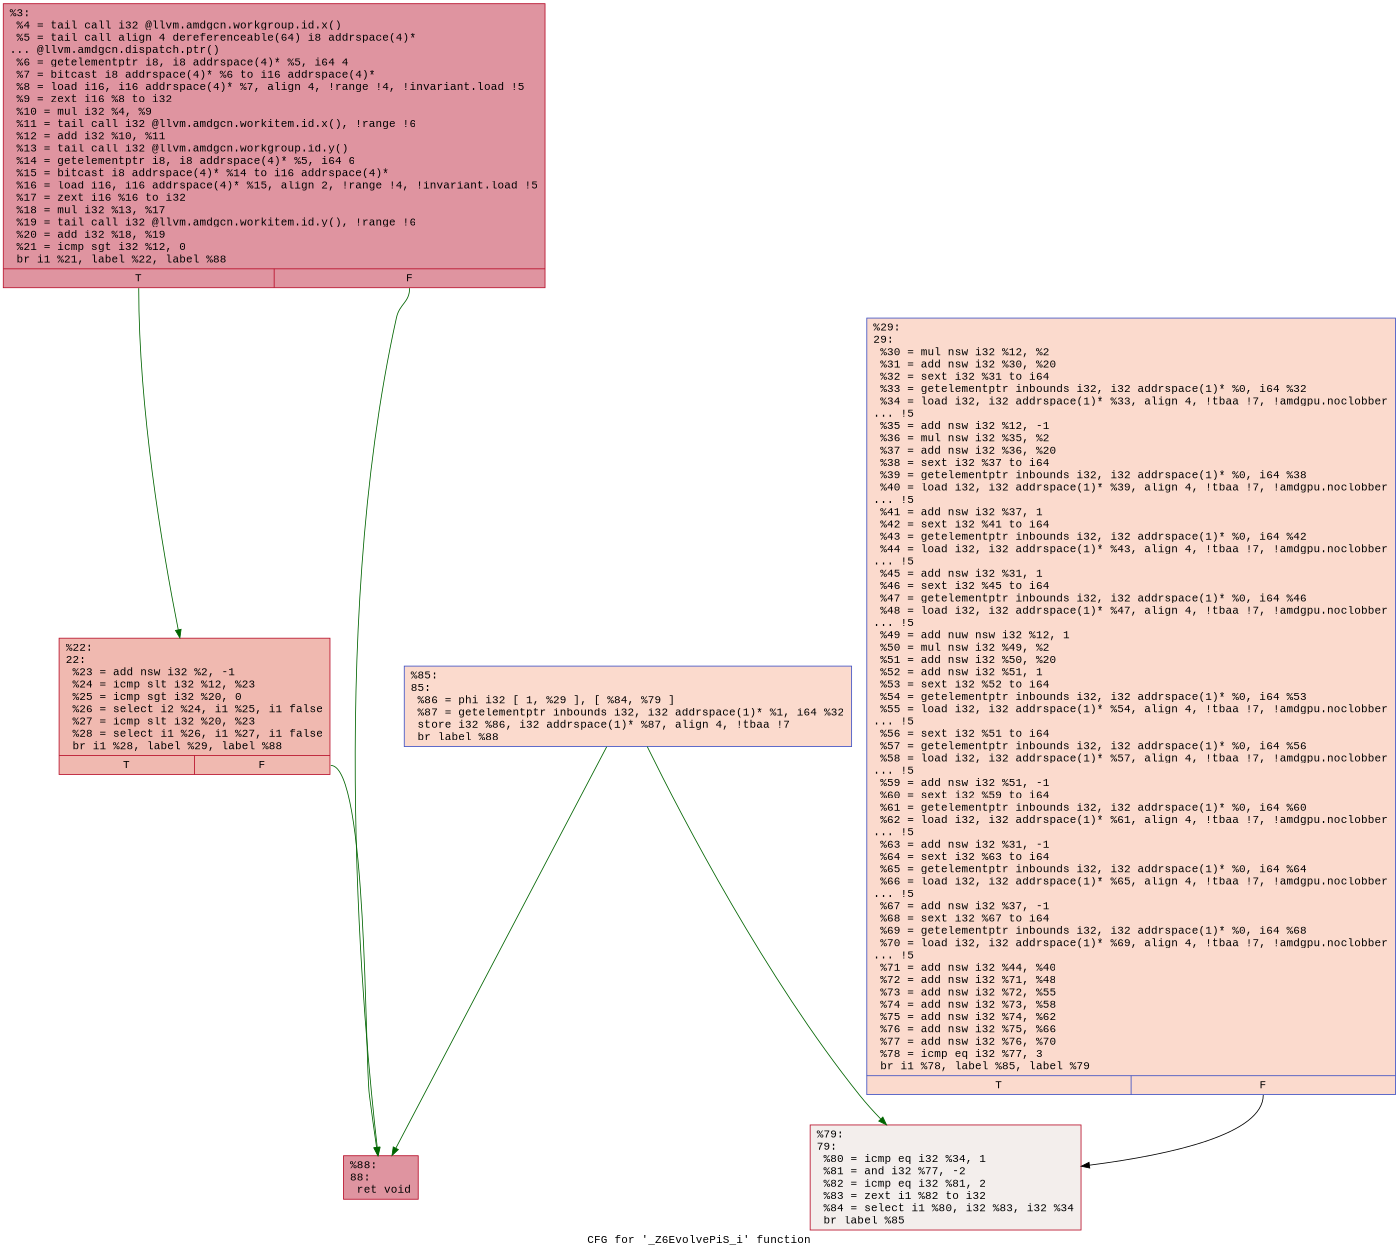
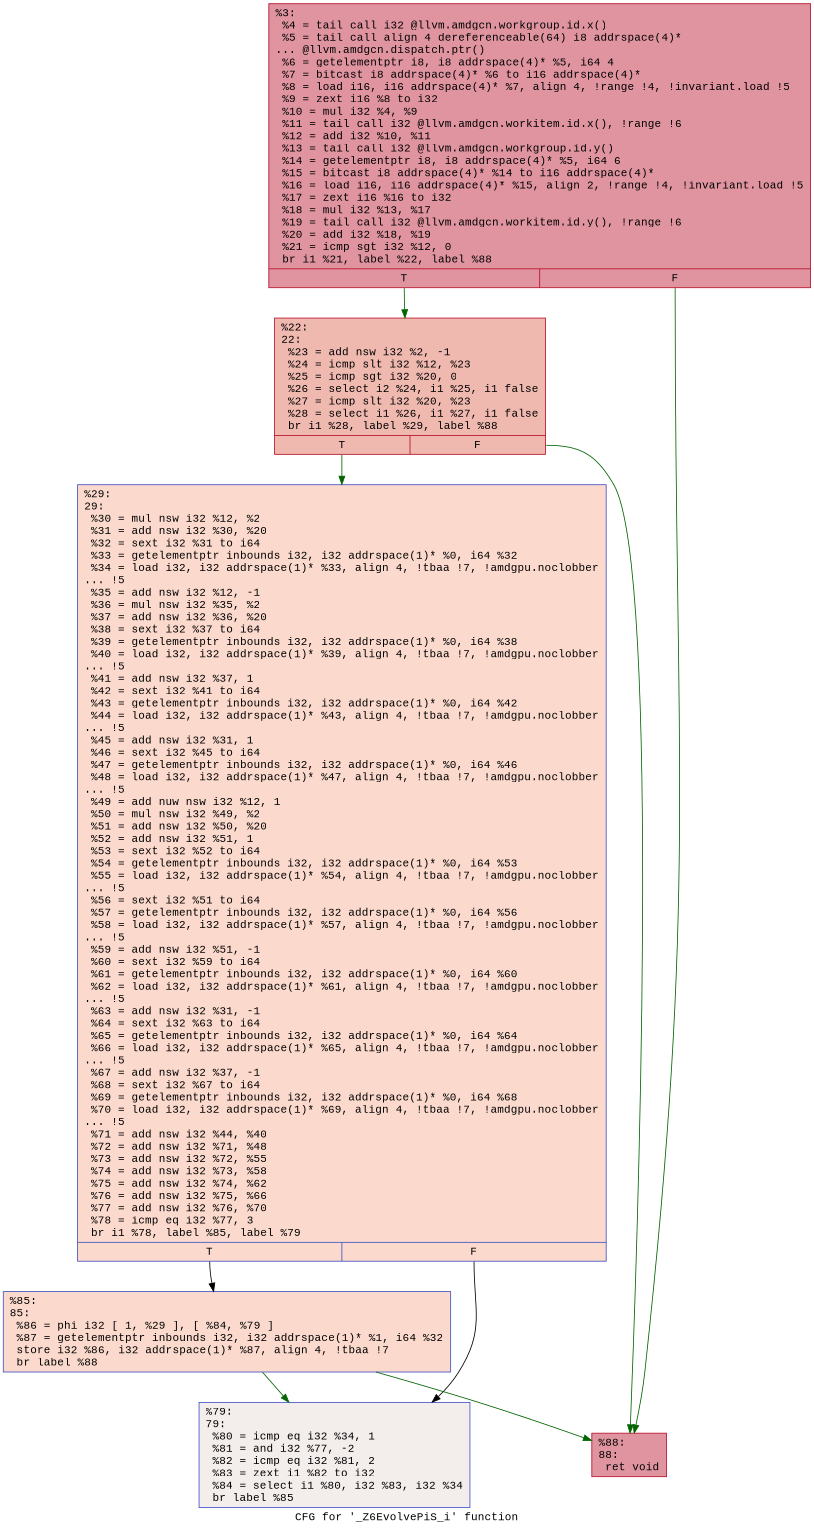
  digraph {
    fontname="Liberation Mono"
    label="CFG for '_Z6EvolvePiS_i' function"
    node [color="#b70d28ff" fillcolor="#b70d2870" fontname="Liberation Mono" shape=record style=filled]
    edge [color=darkgreen fontname="Liberation Mono" tailport=s0]
    n1 [label="{%3:\l  %4 = tail call i32 @llvm.amdgcn.workgroup.id.x()\l  %5 = tail call align 4 dereferenceable(64) i8 addrspace(4)*\l... @llvm.amdgcn.dispatch.ptr()\l  %6 = getelementptr i8, i8 addrspace(4)* %5, i64 4\l  %7 = bitcast i8 addrspace(4)* %6 to i16 addrspace(4)*\l  %8 = load i16, i16 addrspace(4)* %7, align 4, !range !4, !invariant.load !5\l  %9 = zext i16 %8 to i32\l  %10 = mul i32 %4, %9\l  %11 = tail call i32 @llvm.amdgcn.workitem.id.x(), !range !6\l  %12 = add i32 %10, %11\l  %13 = tail call i32 @llvm.amdgcn.workgroup.id.y()\l  %14 = getelementptr i8, i8 addrspace(4)* %5, i64 6\l  %15 = bitcast i8 addrspace(4)* %14 to i16 addrspace(4)*\l  %16 = load i16, i16 addrspace(4)* %15, align 2, !range !4, !invariant.load !5\l  %17 = zext i16 %16 to i32\l  %18 = mul i32 %13, %17\l  %19 = tail call i32 @llvm.amdgcn.workitem.id.y(), !range !6\l  %20 = add i32 %18, %19\l  %21 = icmp sgt i32 %12, 0\l  br i1 %21, label %22, label %88\l|{<s0>T|<s1>F}}"]
    n2 [fillcolor="#de614d70" label="{%22:\l22:                                               \l  %23 = add nsw i32 %2, -1\l  %24 = icmp slt i32 %12, %23\l  %25 = icmp sgt i32 %20, 0\l  %26 = select i2 %24, i1 %25, i1 false\l  %27 = icmp slt i32 %20, %23\l  %28 = select i1 %26, i1 %27, i1 false\l  br i1 %28, label %29, label %88\l|{<s0>T|<s1>F}}"]
    n3 [label="{%88:\l88:                                               \l  ret void\l}"]
    n4 [color="#3d50c3ff" fillcolor="#f7ac8e70" label="{%29:\l29:                                               \l  %30 = mul nsw i32 %12, %2\l  %31 = add nsw i32 %30, %20\l  %32 = sext i32 %31 to i64\l  %33 = getelementptr inbounds i32, i32 addrspace(1)* %0, i64 %32\l  %34 = load i32, i32 addrspace(1)* %33, align 4, !tbaa !7, !amdgpu.noclobber\l... !5\l  %35 = add nsw i32 %12, -1\l  %36 = mul nsw i32 %35, %2\l  %37 = add nsw i32 %36, %20\l  %38 = sext i32 %37 to i64\l  %39 = getelementptr inbounds i32, i32 addrspace(1)* %0, i64 %38\l  %40 = load i32, i32 addrspace(1)* %39, align 4, !tbaa !7, !amdgpu.noclobber\l... !5\l  %41 = add nsw i32 %37, 1\l  %42 = sext i32 %41 to i64\l  %43 = getelementptr inbounds i32, i32 addrspace(1)* %0, i64 %42\l  %44 = load i32, i32 addrspace(1)* %43, align 4, !tbaa !7, !amdgpu.noclobber\l... !5\l  %45 = add nsw i32 %31, 1\l  %46 = sext i32 %45 to i64\l  %47 = getelementptr inbounds i32, i32 addrspace(1)* %0, i64 %46\l  %48 = load i32, i32 addrspace(1)* %47, align 4, !tbaa !7, !amdgpu.noclobber\l... !5\l  %49 = add nuw nsw i32 %12, 1\l  %50 = mul nsw i32 %49, %2\l  %51 = add nsw i32 %50, %20\l  %52 = add nsw i32 %51, 1\l  %53 = sext i32 %52 to i64\l  %54 = getelementptr inbounds i32, i32 addrspace(1)* %0, i64 %53\l  %55 = load i32, i32 addrspace(1)* %54, align 4, !tbaa !7, !amdgpu.noclobber\l... !5\l  %56 = sext i32 %51 to i64\l  %57 = getelementptr inbounds i32, i32 addrspace(1)* %0, i64 %56\l  %58 = load i32, i32 addrspace(1)* %57, align 4, !tbaa !7, !amdgpu.noclobber\l... !5\l  %59 = add nsw i32 %51, -1\l  %60 = sext i32 %59 to i64\l  %61 = getelementptr inbounds i32, i32 addrspace(1)* %0, i64 %60\l  %62 = load i32, i32 addrspace(1)* %61, align 4, !tbaa !7, !amdgpu.noclobber\l... !5\l  %63 = add nsw i32 %31, -1\l  %64 = sext i32 %63 to i64\l  %65 = getelementptr inbounds i32, i32 addrspace(1)* %0, i64 %64\l  %66 = load i32, i32 addrspace(1)* %65, align 4, !tbaa !7, !amdgpu.noclobber\l... !5\l  %67 = add nsw i32 %37, -1\l  %68 = sext i32 %67 to i64\l  %69 = getelementptr inbounds i32, i32 addrspace(1)* %0, i64 %68\l  %70 = load i32, i32 addrspace(1)* %69, align 4, !tbaa !7, !amdgpu.noclobber\l... !5\l  %71 = add nsw i32 %44, %40\l  %72 = add nsw i32 %71, %48\l  %73 = add nsw i32 %72, %55\l  %74 = add nsw i32 %73, %58\l  %75 = add nsw i32 %74, %62\l  %76 = add nsw i32 %75, %66\l  %77 = add nsw i32 %76, %70\l  %78 = icmp eq i32 %77, 3\l  br i1 %78, label %85, label %79\l|{<s0>T|<s1>F}}"]
    n5 [color="#3d50c3ff" fillcolor="#f7ac8e70" label="{%85:\l85:                                               \l  %86 = phi i32 [ 1, %29 ], [ %84, %79 ]\l  %87 = getelementptr inbounds i32, i32 addrspace(1)* %1, i64 %32\l  store i32 %86, i32 addrspace(1)* %87, align 4, !tbaa !7\l  br label %88\l}"]
-   n6 [fillcolor="#e3d9d370" label="{%79:\l79:                                               \l  %80 = icmp eq i32 %34, 1\l  %81 = and i32 %77, -2\l  %82 = icmp eq i32 %81, 2\l  %83 = zext i1 %82 to i32\l  %84 = select i1 %80, i32 %83, i32 %34\l  br label %85\l}"]
+   n6 [color="#3d50c3ff" fillcolor="#e3d9d370" label="{%79:\l79:                                               \l  %80 = icmp eq i32 %34, 1\l  %81 = and i32 %77, -2\l  %82 = icmp eq i32 %81, 2\l  %83 = zext i1 %82 to i32\l  %84 = select i1 %80, i32 %83, i32 %34\l  br label %85\l}"]
    n1 -> n2
    n1 -> n3 [tailport=s1]
    n2 -> n3 [tailport=s1]
+   n2 -> n4
+   n4 -> n5 [color=black]
    n4 -> n6 [color=black tailport=s1]
    n5 -> n3
    n5 -> n6
  }
